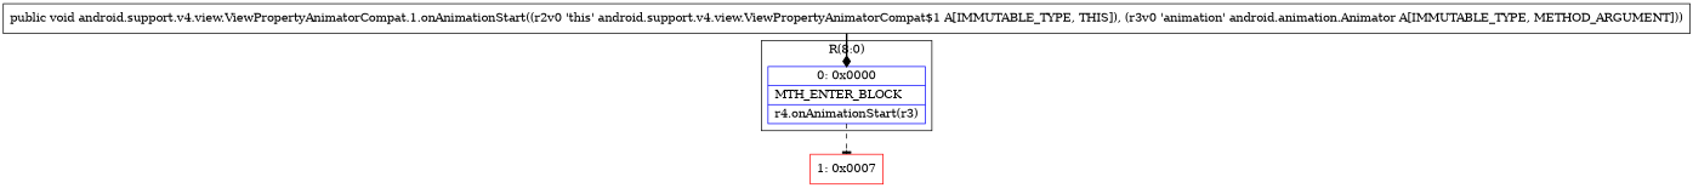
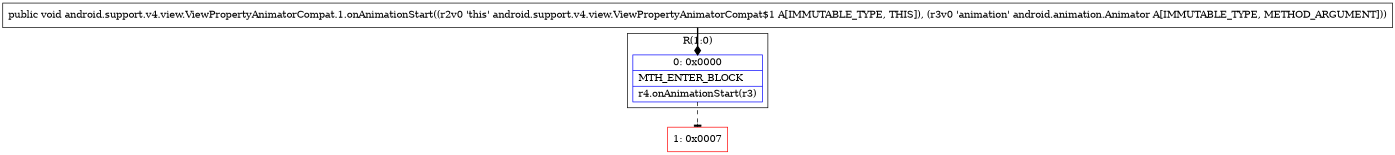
  digraph {
    node [shape=record]
    n1 [color=blue label="{0\:\ 0x0000|MTH_ENTER_BLOCK\l|r4.onAnimationStart(r3)\l}"]
    n2 [color=red label="{1\:\ 0x0007}"]
    n3 [label="{public void android.support.v4.view.ViewPropertyAnimatorCompat.1.onAnimationStart((r2v0 'this' android.support.v4.view.ViewPropertyAnimatorCompat$1 A[IMMUTABLE_TYPE, THIS]), (r3v0 'animation' android.animation.Animator A[IMMUTABLE_TYPE, METHOD_ARGUMENT])) }"]
    subgraph cluster_1 {
-     label="R(8:0)"
+     label="R(1:0)"
      n1
    }
    n1 -> n2 [style=dashed arrowhead=tee]
    n3 -> n1 [style=bold arrowhead=diamond]
  }
